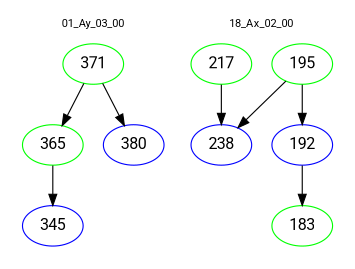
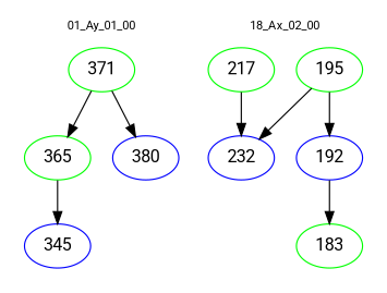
  digraph {
    fontname=Roboto
    node [color=green fontname=Roboto]
    edge [color=black fontname=Roboto]
    n1 [label=371]
    n2 [label=365]
    n3 [color=blue label=380]
    n4 [color=blue label=345]
    n5 [label=195]
    n6 [color=blue label=192]
    n7 [label=217]
    n8 [label=183]
-   n9 [color=blue label=238]
+   n9 [color=blue label=232]
    subgraph cluster_1 {
      color=white
      fontsize=10
-     label="01_Ay_03_00"
+     label="01_Ay_01_00"
      n1
      n2
      n3
      n4
    }
    subgraph cluster_2 {
      color=white
      fontsize=10
      label="18_Ax_02_00"
      n5
      n6
      n7
      n8
      n9
    }
    n1 -> n2
    n1 -> n3
    n2 -> n4
    n5 -> n6
    n5 -> n9
    n6 -> n8
    n7 -> n9
  }
